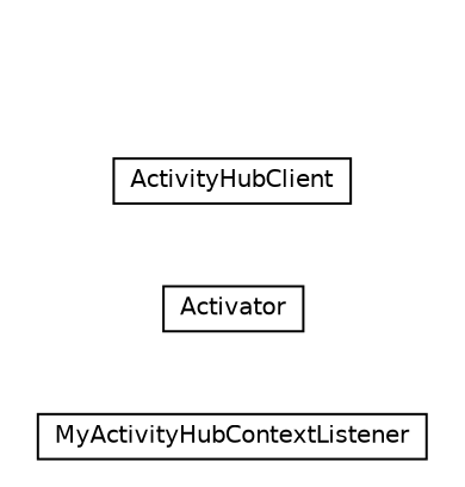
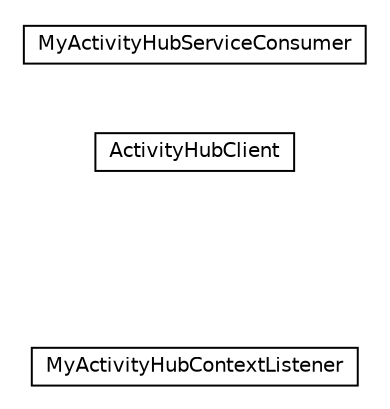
  digraph {
    nodesep=0.25
    ranksep=0.5
    rankdir=LR
    node [fontcolor=black fontname=Helvetica fontsize=10.0 shape=plaintext]
    n1 [label=<<table title="org.universAAL.lddi.samples.activityhub.client.MyActivityHubContextListener" border="0" cellborder="1" cellspacing="0" cellpadding="2" port="p" href="./MyActivityHubContextListener.html"> 		<tr><td><table border="0" cellspacing="0" cellpadding="1"> <tr><td align="center" balign="center"> MyActivityHubContextListener </td></tr> 		</table></td></tr> 		</table>>]
-   n2 [label=<<table title="org.universAAL.lddi.samples.activityhub.client.Activator" border="0" cellborder="1" cellspacing="0" cellpadding="2" port="p" href="./Activator.html"> 		<tr><td><table border="0" cellspacing="0" cellpadding="1"> <tr><td align="center" balign="center"> Activator </td></tr> 		</table></td></tr> 		</table>>]
    n3 [label=<<table title="org.universAAL.lddi.samples.activityhub.client.ActivityHubClient" border="0" cellborder="1" cellspacing="0" cellpadding="2" port="p" href="./ActivityHubClient.html"> 		<tr><td><table border="0" cellspacing="0" cellpadding="1"> <tr><td align="center" balign="center"> ActivityHubClient </td></tr> 		</table></td></tr> 		</table>>]
+   n4 [label=<<table title="org.universAAL.lddi.samples.activityhub.client.MyActivityHubServiceConsumer" border="0" cellborder="1" cellspacing="0" cellpadding="2" port="p" href="./MyActivityHubServiceConsumer.html"> 		<tr><td><table border="0" cellspacing="0" cellpadding="1"> <tr><td align="center" balign="center"> MyActivityHubServiceConsumer </td></tr> 		</table></td></tr> 		</table>>]
  }
